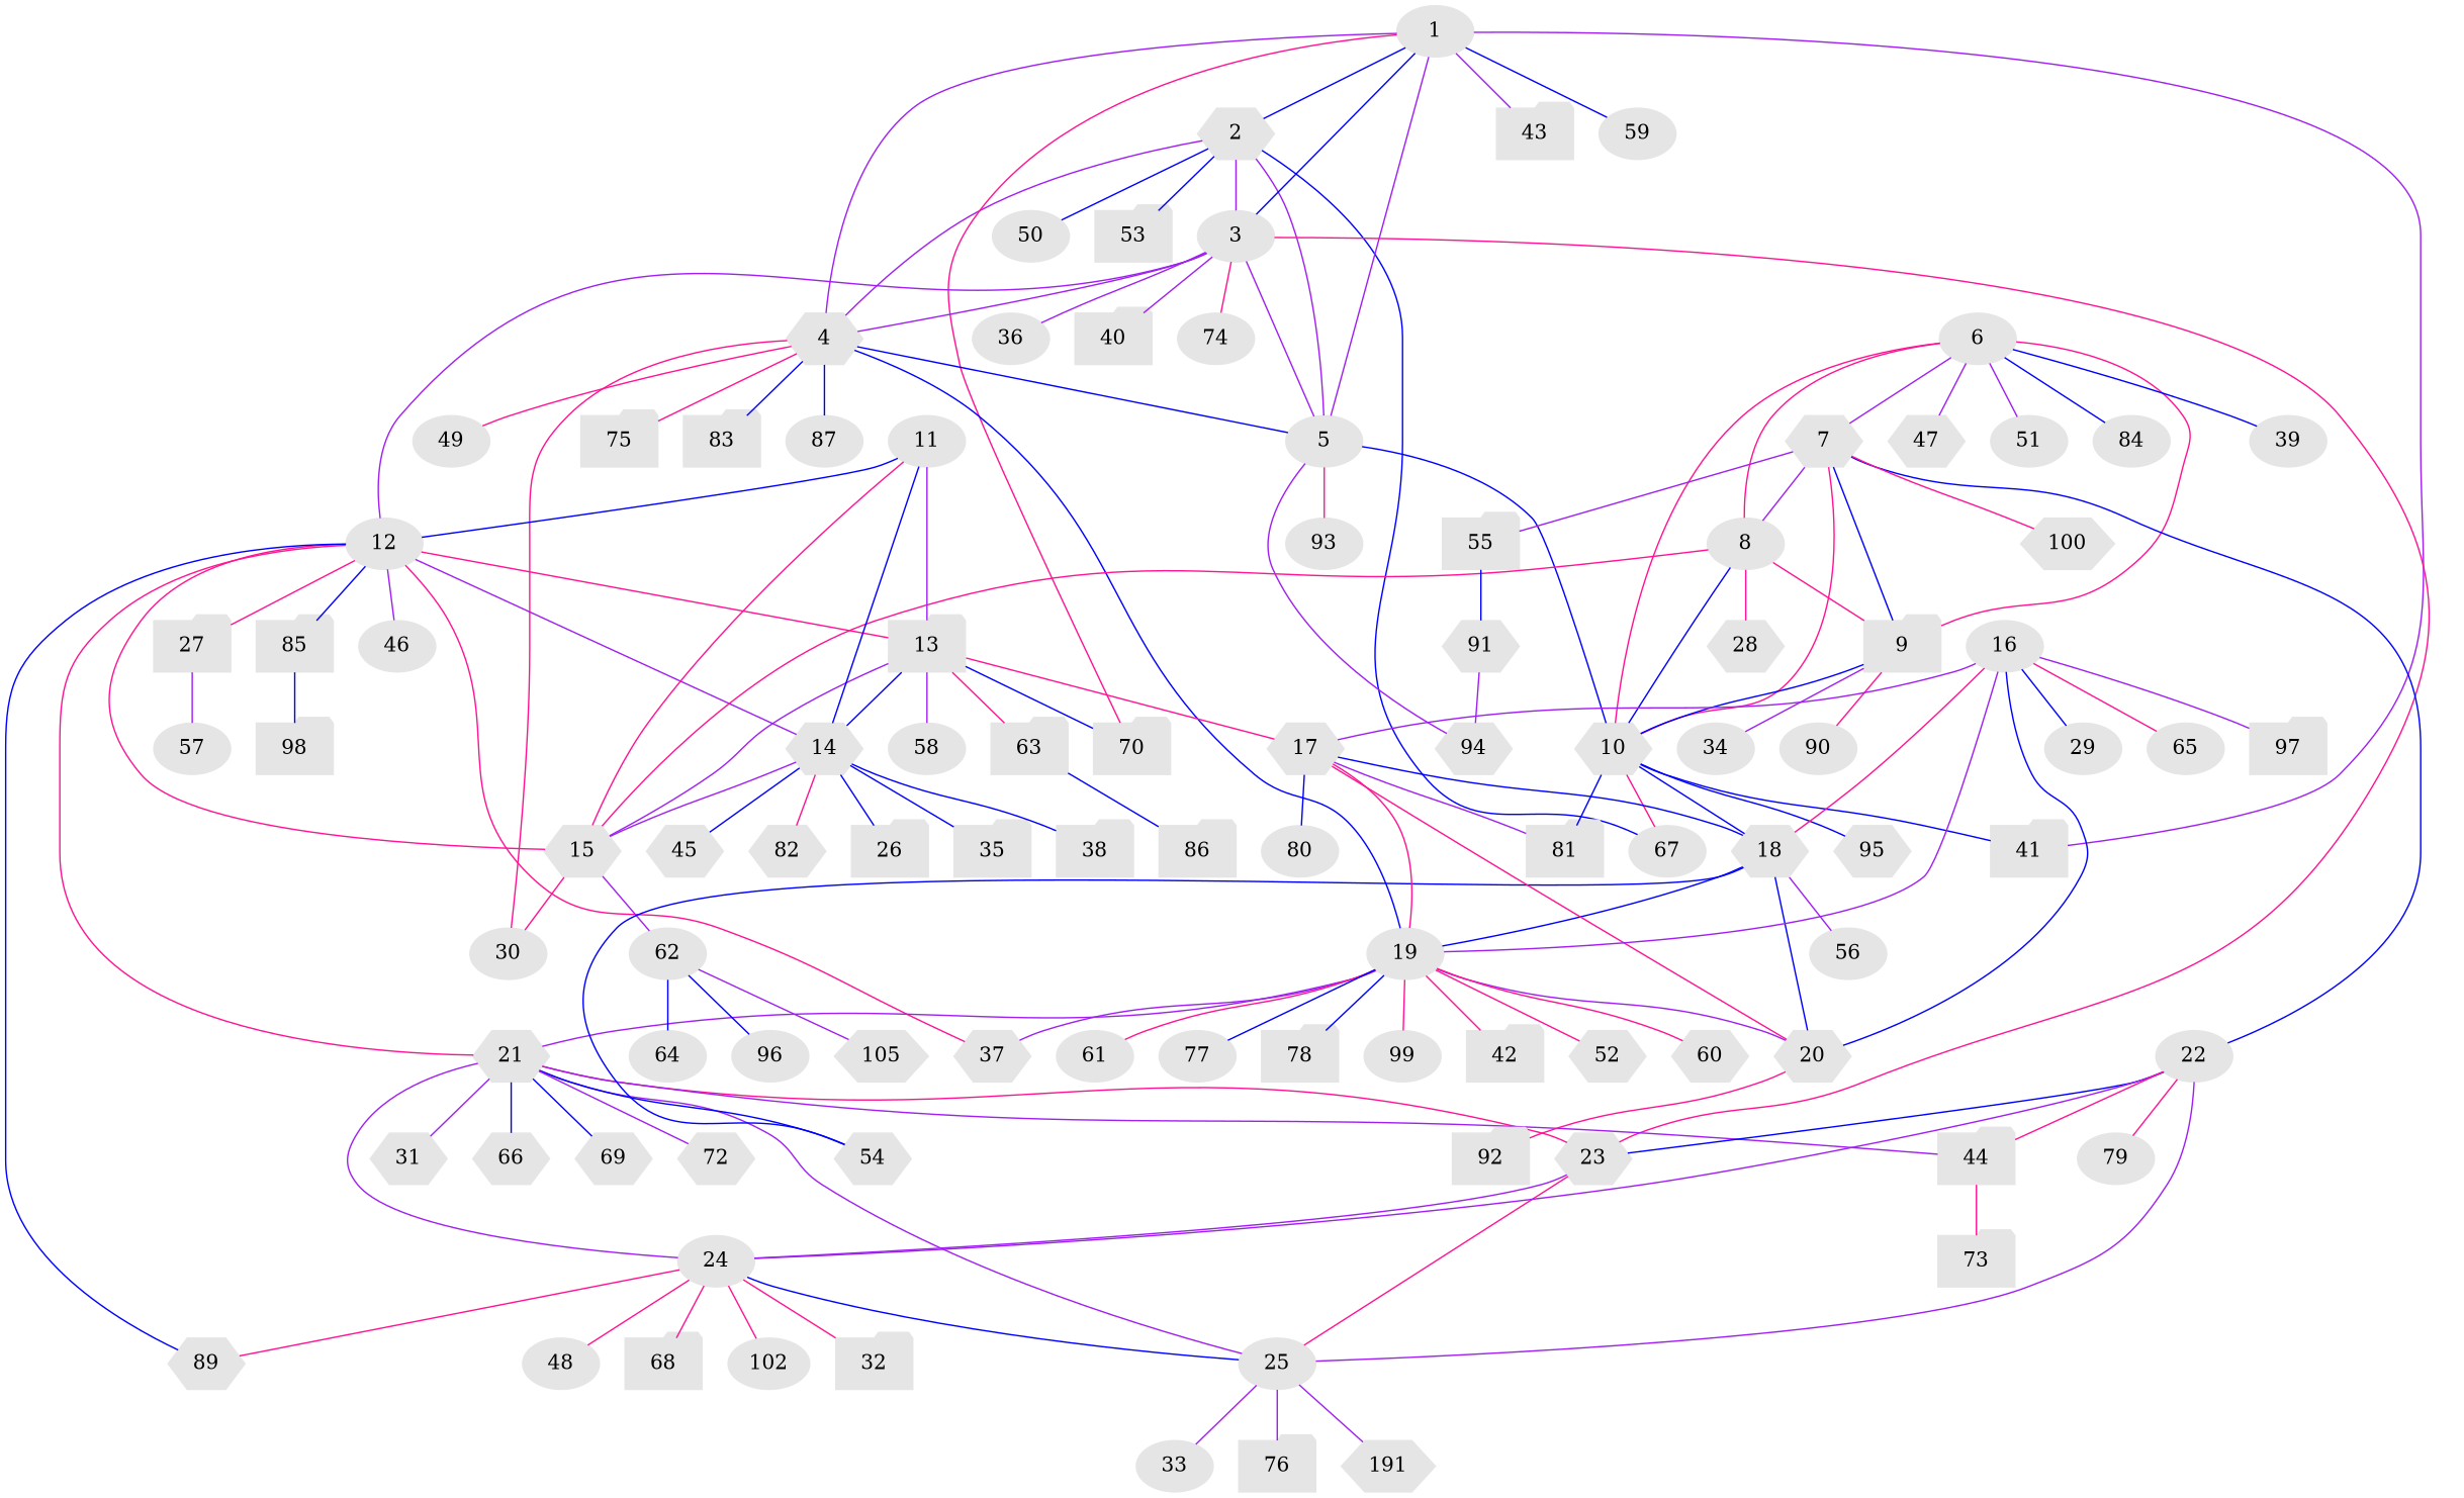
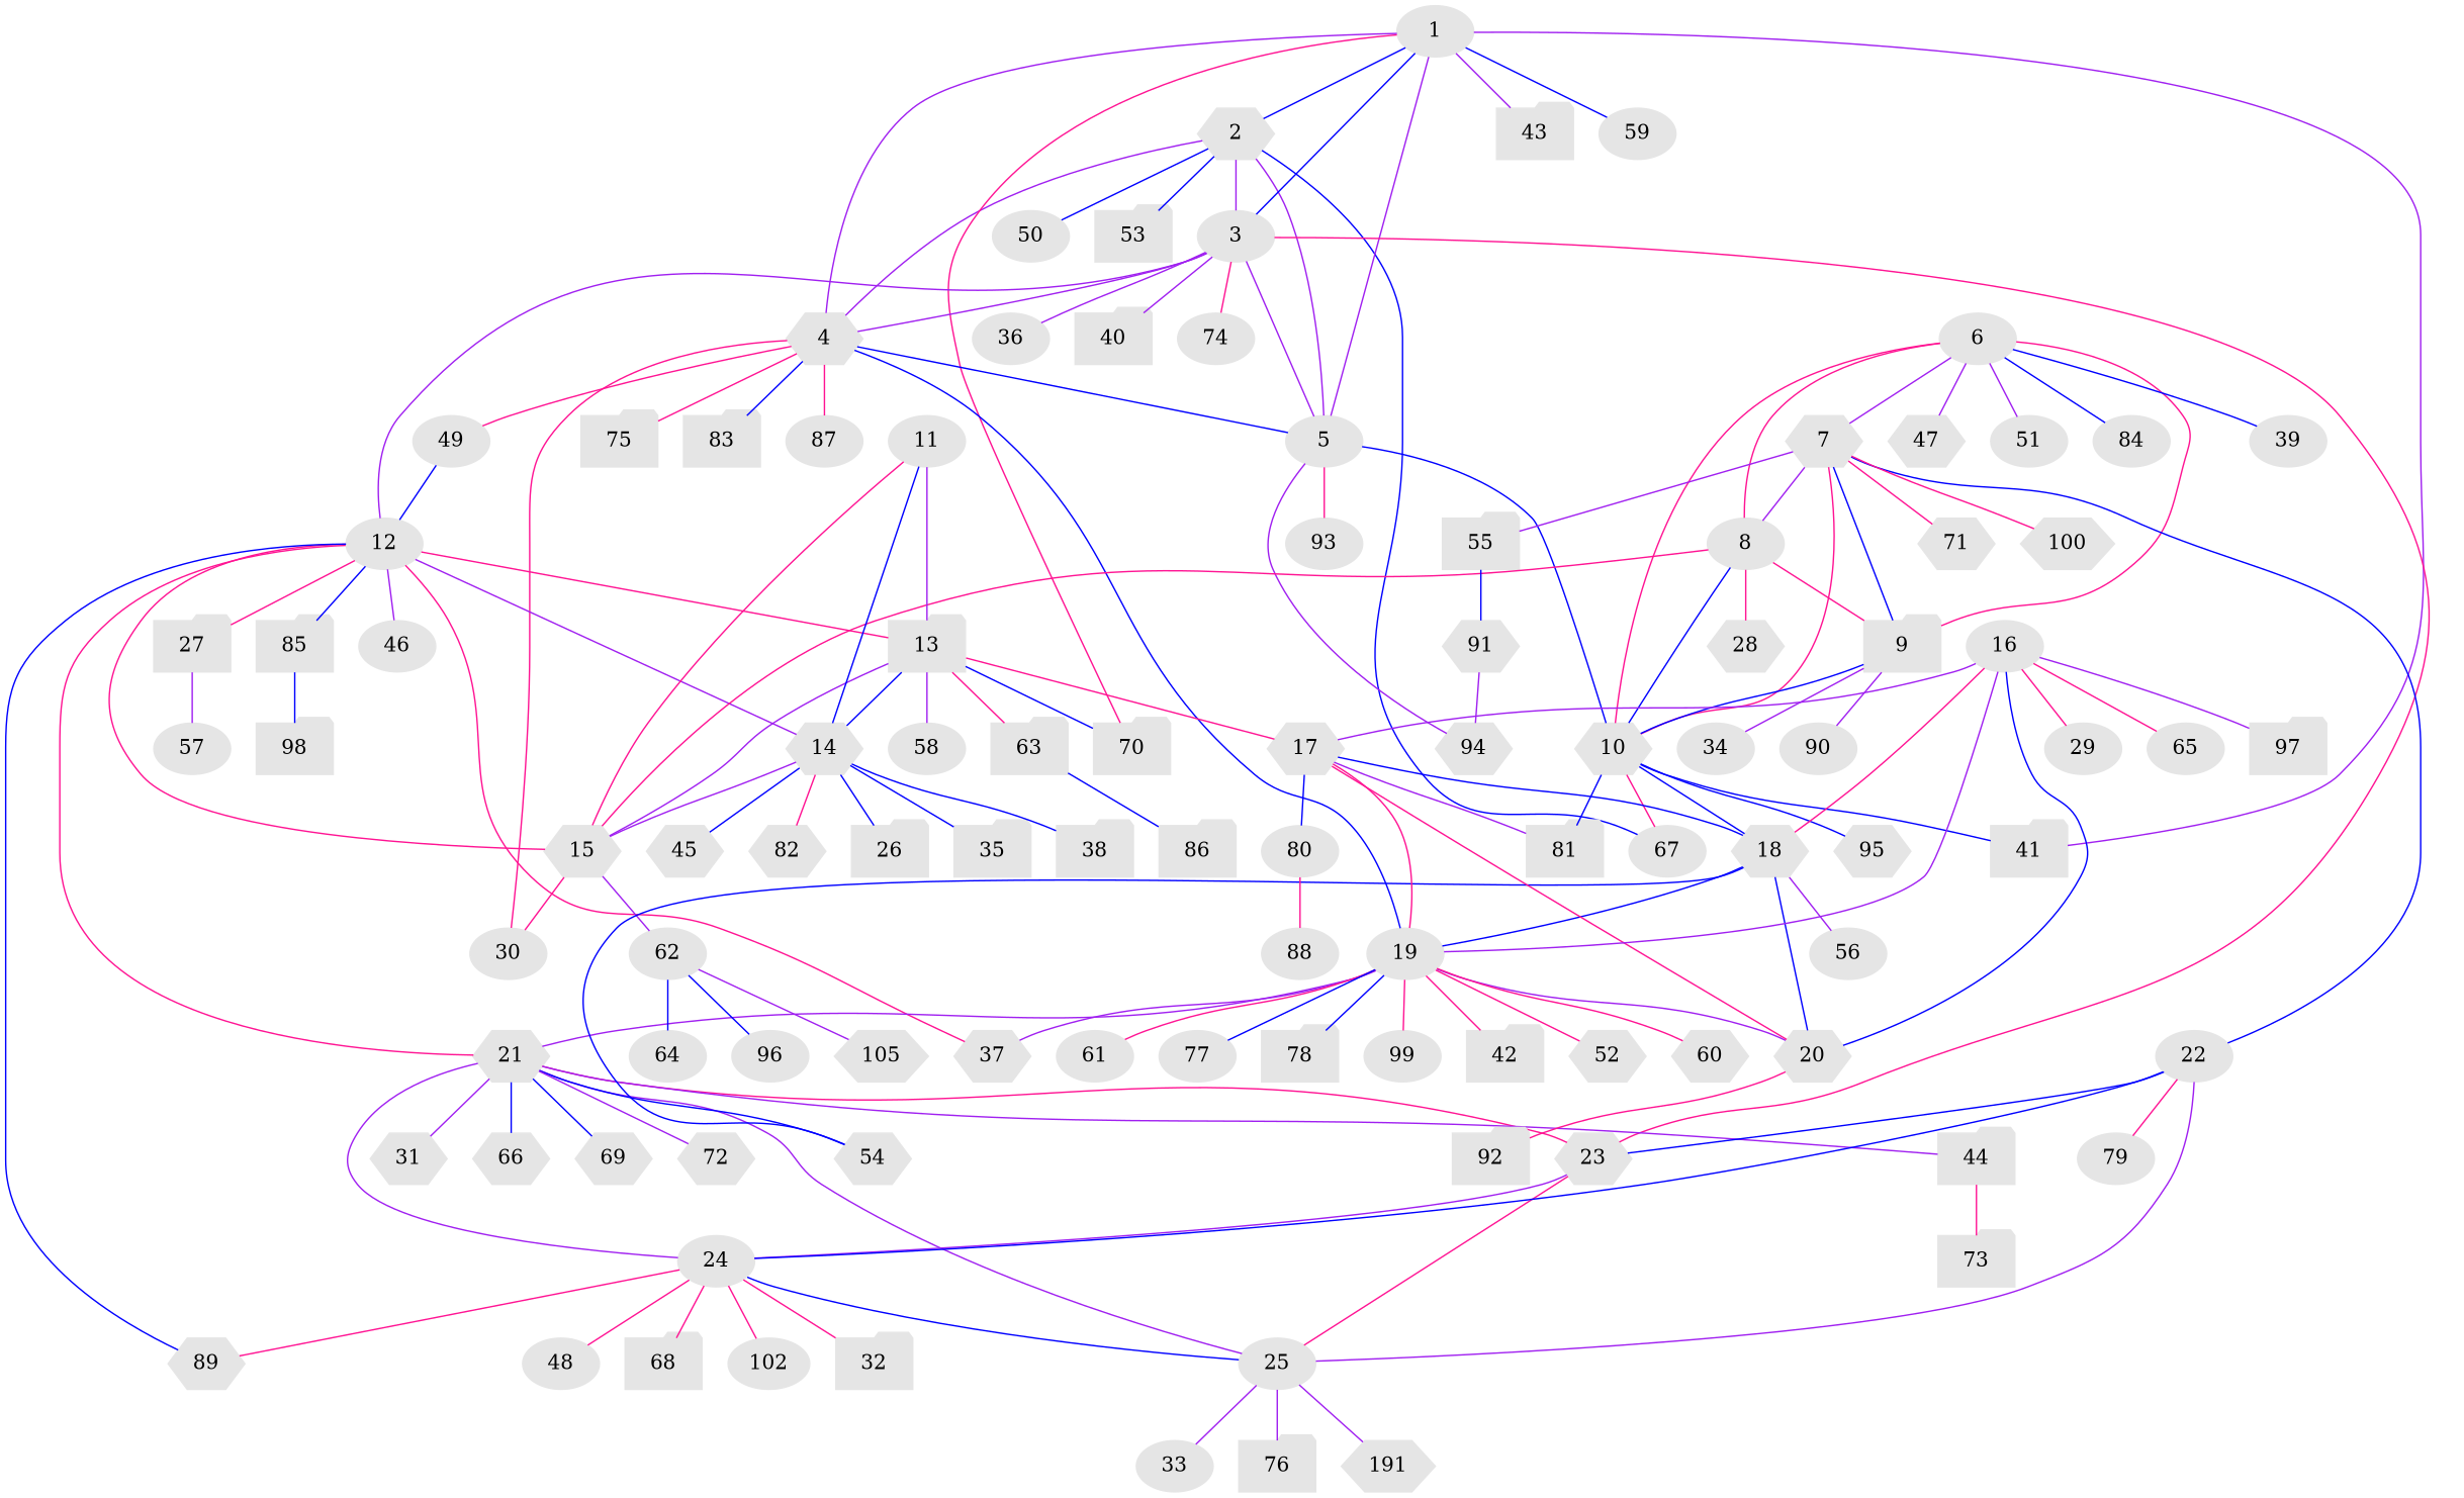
  graph {
    node [color=gray90 shape=ellipse style=filled]
    edge [color=blue]
    2 [shape=hexagon]
    1
    3
    4 [shape=hexagon]
    5
    41 [shape=folder]
    43 [shape=folder]
    59
    70 [shape=folder]
    50
    53 [shape=folder]
    67
    12
    23 [shape=hexagon]
    36
    40 [shape=folder]
    74
    19
    30
    49
    75 [shape=folder]
    83 [shape=folder]
    87
    10 [shape=hexagon]
    93
    94 [shape=hexagon]
    15 [shape=hexagon]
    13 [shape=folder]
    14 [shape=hexagon]
    21 [shape=hexagon]
    27 [shape=folder]
    37 [shape=hexagon]
    46
    85 [shape=folder]
    89 [shape=hexagon]
    24
    25
    20 [shape=hexagon]
    42 [shape=folder]
    52 [shape=hexagon]
    60 [shape=hexagon]
    61
    77
    78 [shape=folder]
    99
    18 [shape=hexagon]
    81 [shape=folder]
    95 [shape=hexagon]
    6
    7 [shape=hexagon]
    8
    9 [shape=folder]
    39
    47 [shape=hexagon]
    51
    84
    22
    55 [shape=folder]
+   71 [shape=hexagon]
    100 [shape=hexagon]
    28 [shape=hexagon]
    34
    90
    44 [shape=folder]
    79
    91 [shape=hexagon]
    62
    54 [shape=hexagon]
    56
    11
    17 [shape=hexagon]
    58
    63 [shape=folder]
    26 [shape=folder]
    35 [shape=folder]
    38 [shape=folder]
    45 [shape=hexagon]
    82 [shape=hexagon]
    31 [shape=hexagon]
    66 [shape=hexagon]
    69 [shape=hexagon]
    72 [shape=hexagon]
    57
    98 [shape=folder]
    80
    86 [shape=folder]
    64
    96
    n89 [label=105 shape=hexagon]
    16
    29
    65
    97 [shape=folder]
    92 [shape=folder]
+   88
    32 [shape=folder]
    48
    68 [shape=folder]
    102
    33
    76 [shape=folder]
    n102 [label=191 shape=hexagon]
    73 [shape=folder]
    2 -- 3 [color=purple]
    2 -- 4 [color=purple]
    2 -- 5 [color=purple]
    2 -- 50
    2 -- 53
    2 -- 67
    1 -- 2
    1 -- 3
    1 -- 4 [color=purple]
    1 -- 5 [color=purple]
    1 -- 41 [color=purple]
    1 -- 43 [color=purple]
    1 -- 59
    1 -- 70 [color=deeppink]
    3 -- 4 [color=purple]
    3 -- 5 [color=purple]
    3 -- 12 [color=purple]
    3 -- 23 [color=deeppink]
    3 -- 36 [color=purple]
    3 -- 40 [color=purple]
    3 -- 74 [color=deeppink]
    4 -- 5
    4 -- 19
    4 -- 30 [color=deeppink]
    4 -- 49 [color=deeppink]
    4 -- 75 [color=deeppink]
    4 -- 83
-   4 -- 87
+   4 -- 87 [color=deeppink]
    5 -- 10
    5 -- 93 [color=deeppink]
    5 -- 94 [color=purple]
    12 -- 15 [color=deeppink]
    12 -- 13 [color=deeppink]
    12 -- 14 [color=purple]
    12 -- 21 [color=deeppink]
    12 -- 27 [color=deeppink]
    12 -- 37 [color=deeppink]
    12 -- 46 [color=purple]
    12 -- 85
    12 -- 89
    23 -- 24 [color=purple]
    23 -- 25 [color=deeppink]
    19 -- 21 [color=purple]
    19 -- 37 [color=purple]
    19 -- 20 [color=purple]
    19 -- 42 [color=deeppink]
    19 -- 52 [color=deeppink]
    19 -- 60 [color=deeppink]
    19 -- 61 [color=deeppink]
    19 -- 77
    19 -- 78
    19 -- 99 [color=deeppink]
    10 -- 41
    10 -- 67 [color=deeppink]
    10 -- 18
    10 -- 81
    10 -- 95
    15 -- 30 [color=deeppink]
    15 -- 62 [color=purple]
    13 -- 70
    13 -- 15 [color=purple]
    13 -- 14
    13 -- 17 [color=deeppink]
    13 -- 58 [color=purple]
    13 -- 63 [color=deeppink]
    14 -- 15 [color=purple]
    14 -- 26
    14 -- 35
    14 -- 38
    14 -- 45
    14 -- 82 [color=deeppink]
    21 -- 23 [color=deeppink]
    21 -- 24 [color=purple]
    21 -- 25 [color=purple]
    21 -- 44 [color=purple]
    21 -- 54
    21 -- 31 [color=purple]
    21 -- 66
    21 -- 69
    21 -- 72 [color=purple]
    27 -- 57 [color=purple]
    85 -- 98
    24 -- 89 [color=deeppink]
    24 -- 25
    24 -- 32 [color=deeppink]
    24 -- 48 [color=deeppink]
    24 -- 68 [color=deeppink]
    24 -- 102 [color=deeppink]
    25 -- 33 [color=purple]
    25 -- 76 [color=purple]
    25 -- n102 [color=purple]
    20 -- 92 [color=deeppink]
    18 -- 19
    18 -- 20
    18 -- 54
    18 -- 56 [color=purple]
    6 -- 10 [color=deeppink]
    6 -- 7 [color=purple]
    6 -- 8 [color=deeppink]
    6 -- 9 [color=deeppink]
    6 -- 39
    6 -- 47 [color=purple]
    6 -- 51 [color=purple]
    6 -- 84
    7 -- 10 [color=deeppink]
    7 -- 8 [color=purple]
    7 -- 9
    7 -- 22
    7 -- 55 [color=purple]
+   7 -- 71 [color=deeppink]
    7 -- 100 [color=deeppink]
    8 -- 10
    8 -- 15 [color=deeppink]
    8 -- 9 [color=deeppink]
    8 -- 28 [color=deeppink]
    9 -- 10
    9 -- 34 [color=purple]
-   9 -- 90 [color=deeppink]
+   9 -- 90 [color=purple]
    22 -- 23
-   22 -- 24 [color=purple]
+   22 -- 24
    22 -- 25 [color=purple]
-   22 -- 44 [color=deeppink]
    22 -- 79 [color=deeppink]
    55 -- 91
    44 -- 73 [color=deeppink]
    91 -- 94 [color=purple]
    62 -- 64
    62 -- 96
    62 -- n89 [color=purple]
-   11 -- 12
+   49 -- 12
    11 -- 15 [color=deeppink]
    11 -- 13 [color=purple]
    11 -- 14
    17 -- 19 [color=deeppink]
    17 -- 20 [color=deeppink]
    17 -- 18
    17 -- 81 [color=purple]
    17 -- 80
    63 -- 86
+   80 -- 88 [color=deeppink]
    16 -- 19 [color=purple]
    16 -- 20
    16 -- 18 [color=deeppink]
    16 -- 17 [color=purple]
-   16 -- 29
+   16 -- 29 [color=deeppink]
    16 -- 65 [color=deeppink]
    16 -- 97 [color=purple]
  }
